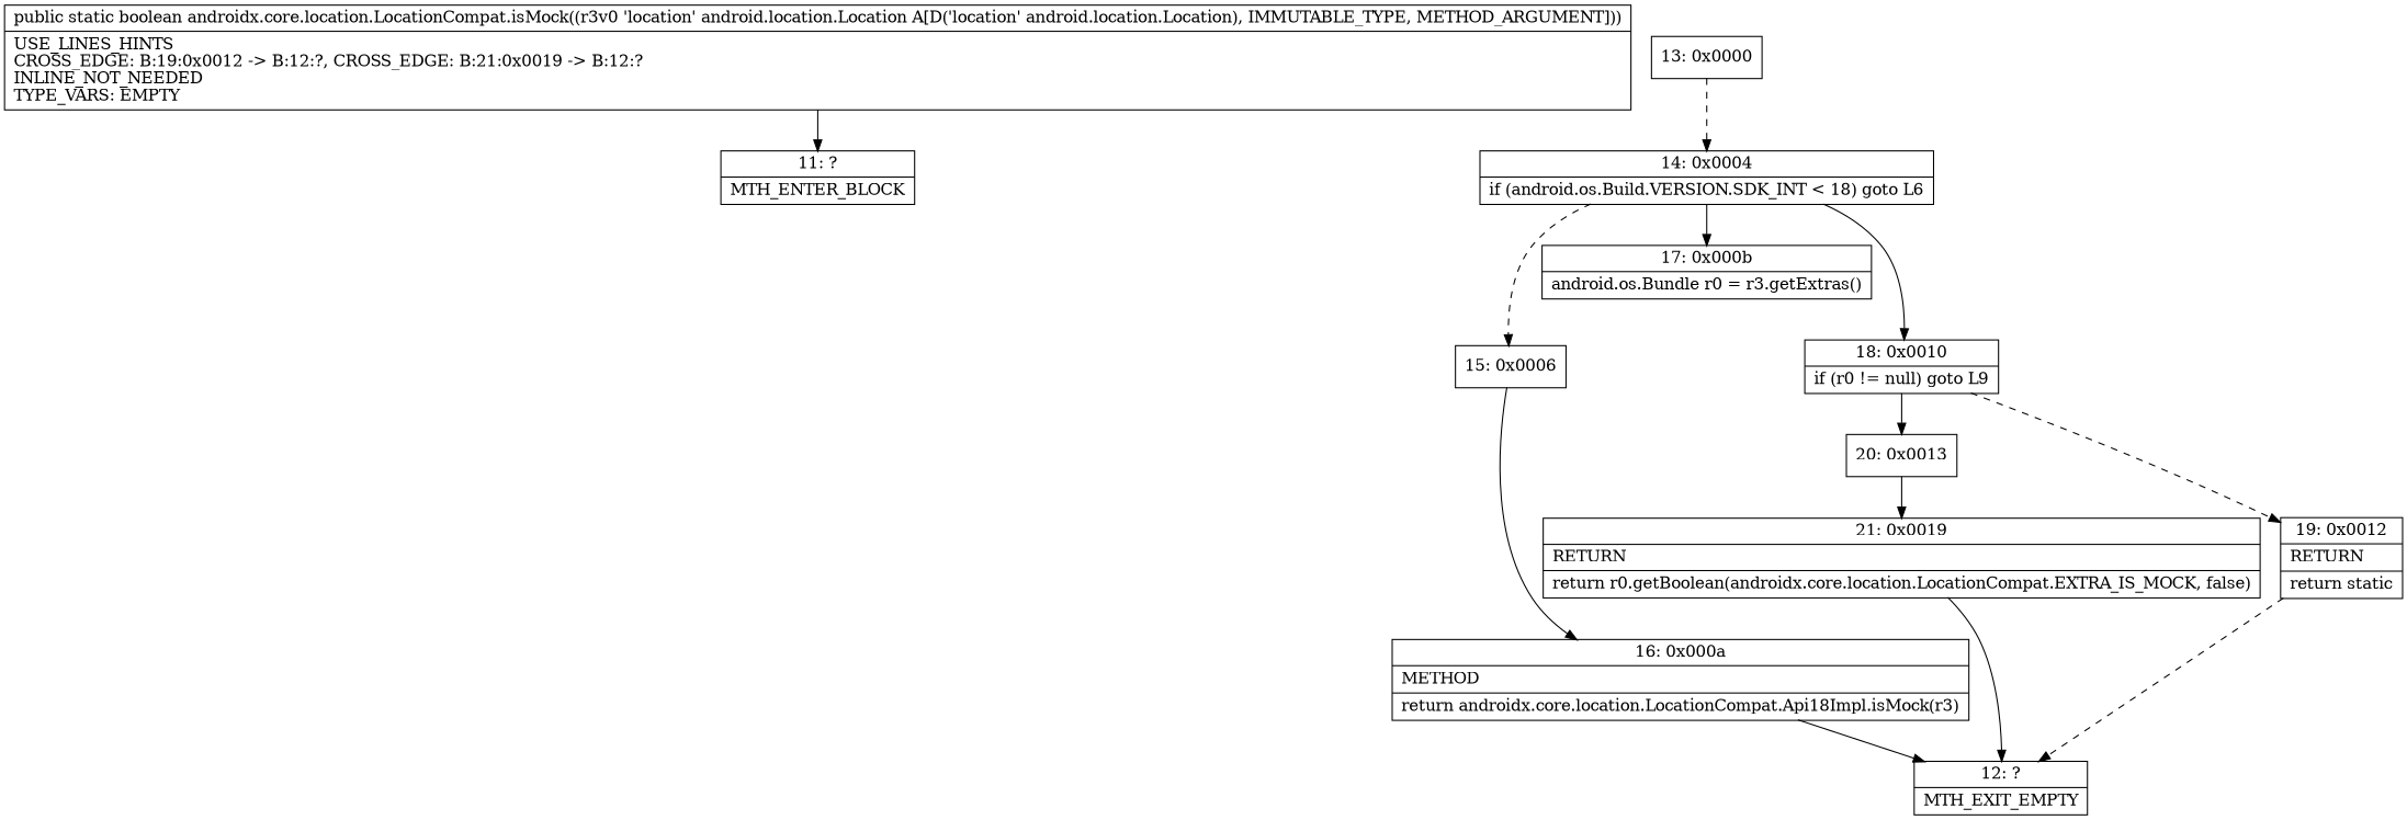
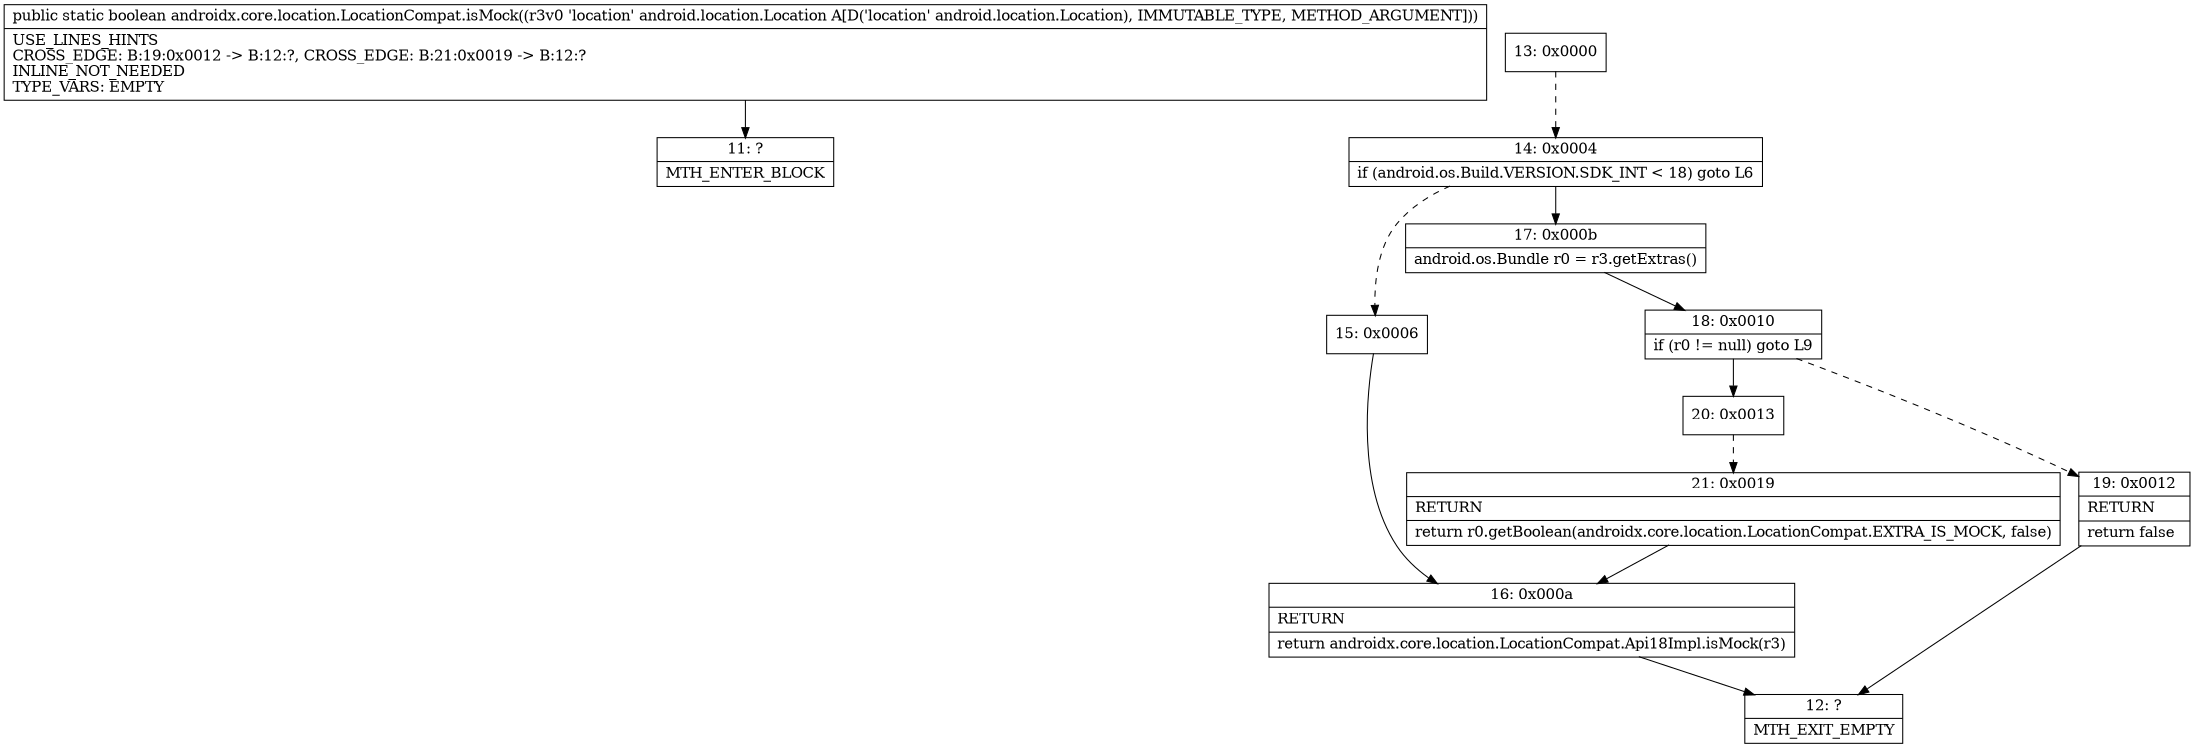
  digraph {
    node [shape=record]
    n1 [label="{11\:\ ?|MTH_ENTER_BLOCK\l}"]
    n2 [label="{13\:\ 0x0000}"]
    n3 [label="{14\:\ 0x0004|if (android.os.Build.VERSION.SDK_INT \< 18) goto L6\l}"]
    n4 [label="{15\:\ 0x0006}"]
    n5 [label="{17\:\ 0x000b|android.os.Bundle r0 = r3.getExtras()\l}"]
-   n6 [label="{16\:\ 0x000a|METHOD\l|return androidx.core.location.LocationCompat.Api18Impl.isMock(r3)\l}"]
+   n6 [label="{16\:\ 0x000a|RETURN\l|return androidx.core.location.LocationCompat.Api18Impl.isMock(r3)\l}"]
    n7 [label="{18\:\ 0x0010|if (r0 != null) goto L9\l}"]
    n8 [label="{12\:\ ?|MTH_EXIT_EMPTY\l}"]
-   n9 [label="{19\:\ 0x0012|RETURN\l|return static\l}"]
+   n9 [label="{19\:\ 0x0012|RETURN\l|return false\l}"]
    n10 [label="{20\:\ 0x0013}"]
    n11 [label="{21\:\ 0x0019|RETURN\l|return r0.getBoolean(androidx.core.location.LocationCompat.EXTRA_IS_MOCK, false)\l}"]
    n12 [label="{public static boolean androidx.core.location.LocationCompat.isMock((r3v0 'location' android.location.Location A[D('location' android.location.Location), IMMUTABLE_TYPE, METHOD_ARGUMENT]))  | USE_LINES_HINTS\lCROSS_EDGE: B:19:0x0012 \-\> B:12:?, CROSS_EDGE: B:21:0x0019 \-\> B:12:?\lINLINE_NOT_NEEDED\lTYPE_VARS: EMPTY\l}"]
    n2 -> n3 [style=dashed]
    n3 -> n4 [style=dashed]
    n3 -> n5
    n4 -> n6
-   n3 -> n7
+   n5 -> n7
    n6 -> n8
    n7 -> n9 [style=dashed]
    n7 -> n10
-   n9 -> n8 [style=dashed]
-   n10 -> n11
-   n11 -> n8
+   n9 -> n8
+   n10 -> n11 [style=dashed]
+   n11 -> n6
    n12 -> n1
  }
